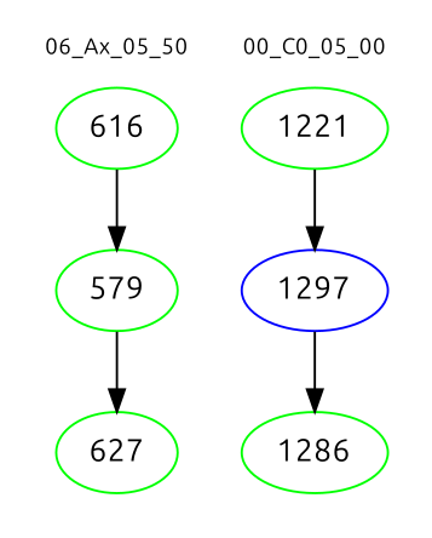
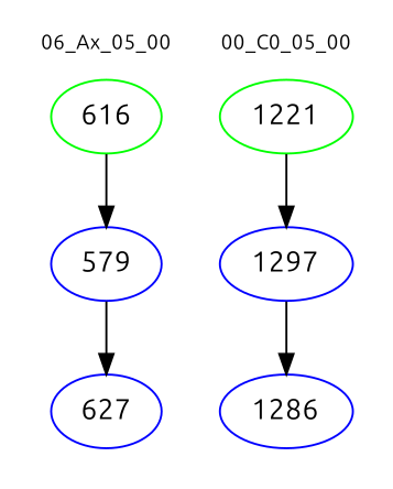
  digraph {
    fontname=Ubuntu
    node [color=green fontname=Ubuntu]
    edge [color=black fontname=Ubuntu]
    n1 [label=616]
-   n2 [label=579]
-   n3 [label=627]
+   n2 [color=blue label=579]
+   n3 [color=blue label=627]
    n4 [label=1221]
    n5 [color=blue label=1297]
-   n6 [label=1286]
+   n6 [color=blue label=1286]
    subgraph cluster_1 {
      color=white
      fontsize=10
-     label="06_Ax_05_50"
+     label="06_Ax_05_00"
      n1
      n2
      n3
    }
    subgraph cluster_2 {
      color=white
      fontsize=10
      label="00_C0_05_00"
      n4
      n5
      n6
    }
    n1 -> n2
    n2 -> n3
    n4 -> n5
    n5 -> n6
  }
